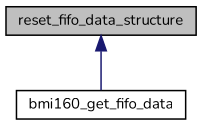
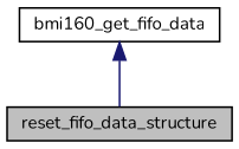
  digraph {
    rankdir=TB
    fontname=Nunito
    node [color=black fontname=Nunito fontsize=10 shape=record style=filled]
    n1 [fillcolor=grey75 fontcolor=black height=0.2 label=reset_fifo_data_structure width=0.4]
    n2 [fillcolor=white height=0.2 label=bmi160_get_fifo_data width=0.4]
-   n1 -> n2 [color=midnightblue dir=back fontname=Nunito fontsize=10 labelfontname=Helvetica labelfontsize=10 style=solid]
+   n2 -> n1 [color=midnightblue dir=back fontname=Nunito fontsize=10 labelfontname=Helvetica labelfontsize=10 style=solid]
  }
